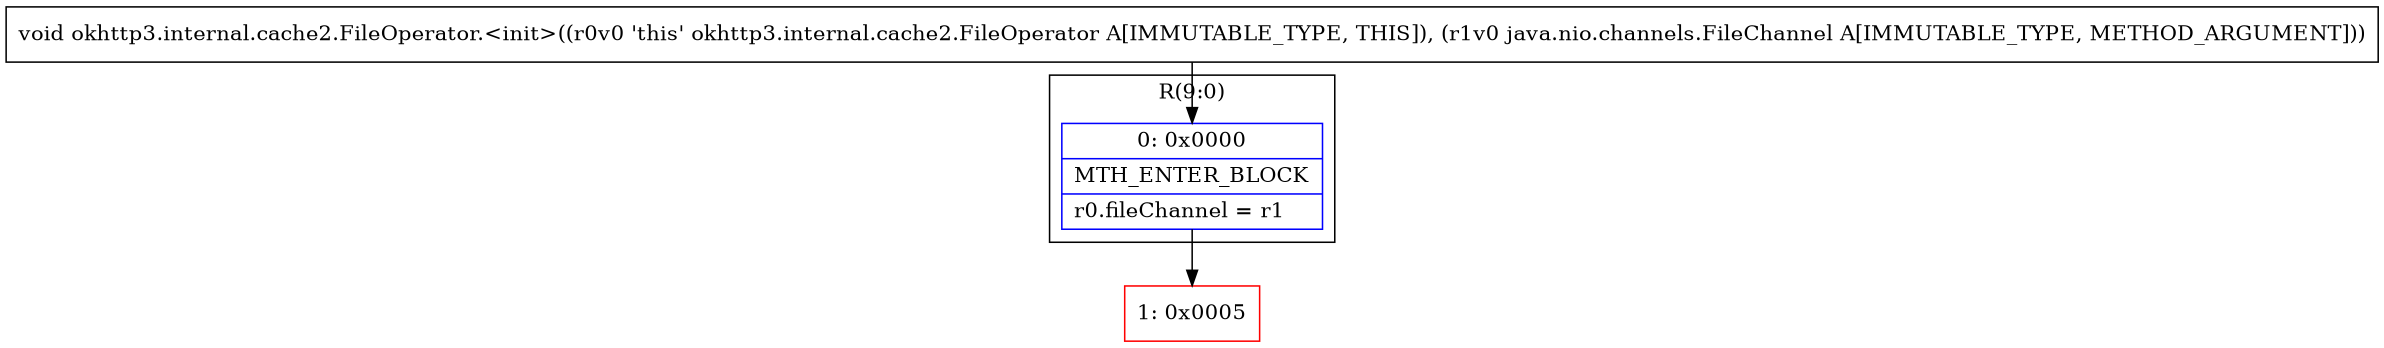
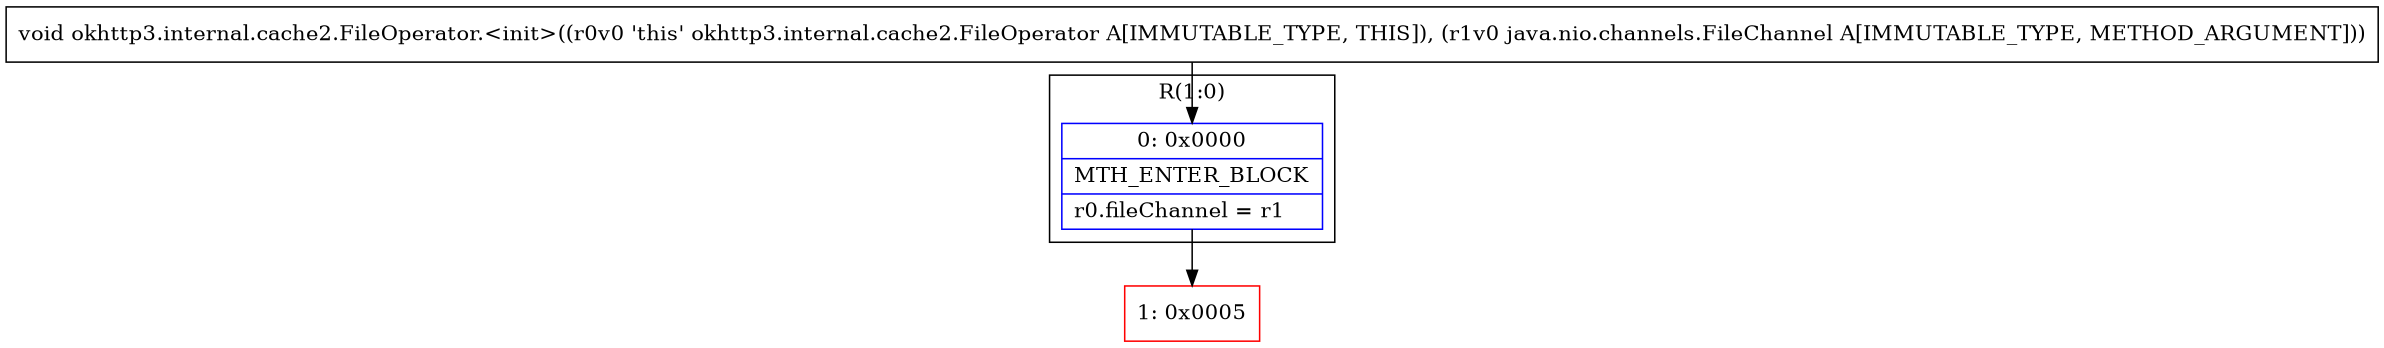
  digraph {
    node [shape=record]
    n1 [color=blue label="{0\:\ 0x0000|MTH_ENTER_BLOCK\l|r0.fileChannel = r1\l}"]
    n2 [color=red label="{1\:\ 0x0005}"]
    n3 [label="{void okhttp3.internal.cache2.FileOperator.\<init\>((r0v0 'this' okhttp3.internal.cache2.FileOperator A[IMMUTABLE_TYPE, THIS]), (r1v0 java.nio.channels.FileChannel A[IMMUTABLE_TYPE, METHOD_ARGUMENT])) }"]
    subgraph cluster_1 {
-     label="R(9:0)"
+     label="R(1:0)"
      n1
    }
    n1 -> n2
    n3 -> n1
  }
